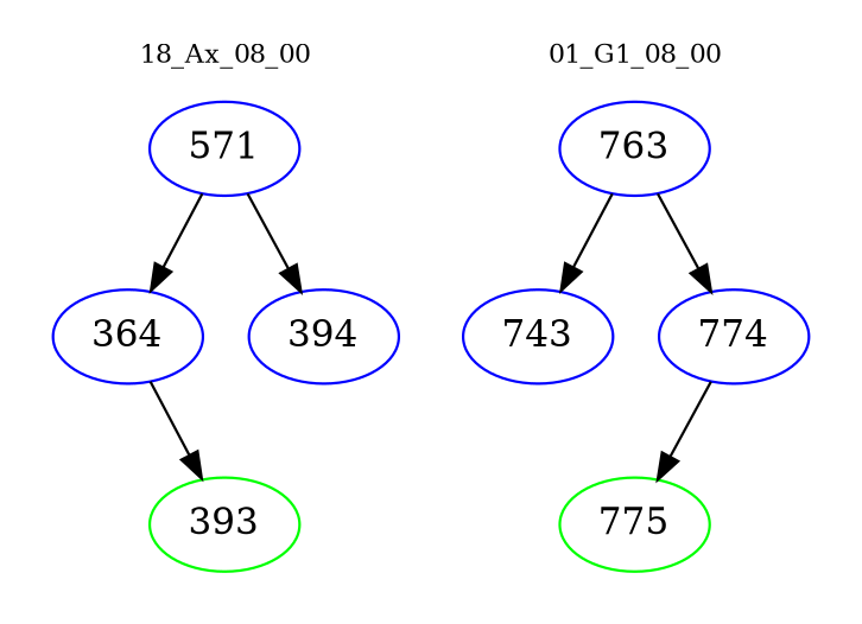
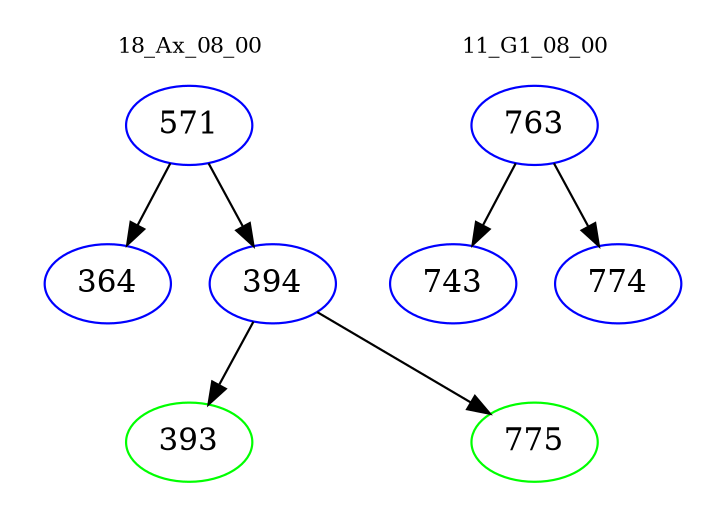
  digraph {
    node [color=blue]
    edge [color=black]
    n1 [label=571]
    n2 [label=364]
    n3 [label=394]
    n4 [color=green label=393]
    n5 [label=763]
    n6 [label=743]
    n7 [label=774]
    n8 [color=green label=775]
    subgraph cluster_1 {
      color=white
      fontsize=10
      label="18_Ax_08_00"
      n1
      n2
      n3
      n4
    }
    subgraph cluster_2 {
      color=white
      fontsize=10
-     label="01_G1_08_00"
+     label="11_G1_08_00"
      n5
      n6
      n7
      n8
    }
    n1 -> n2
    n1 -> n3
-   n2 -> n4
+   n3 -> n4
    n5 -> n6
    n5 -> n7
-   n7 -> n8
+   n3 -> n8
  }
